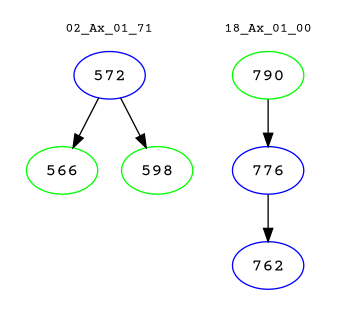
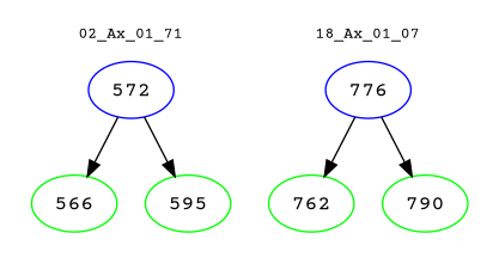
  digraph {
    fontname="Courier Prime"
    node [color=green fontname="Courier Prime"]
    edge [color=black fontname="Courier Prime"]
    n1 [color=blue label=572]
    n2 [label=566]
-   n3 [label=598]
+   n3 [label=595]
    n4 [color=blue label=776]
-   n5 [color=blue label=762]
+   n5 [label=762]
    n6 [label=790]
    subgraph cluster_1 {
      color=white
      fontsize=10
      label="02_Ax_01_71"
      n1
      n2
      n3
    }
    subgraph cluster_2 {
      color=white
      fontsize=10
-     label="18_Ax_01_00"
+     label="18_Ax_01_07"
      n4
      n5
      n6
    }
    n1 -> n2
    n1 -> n3
    n4 -> n5
-   n6 -> n4
+   n4 -> n6
  }
